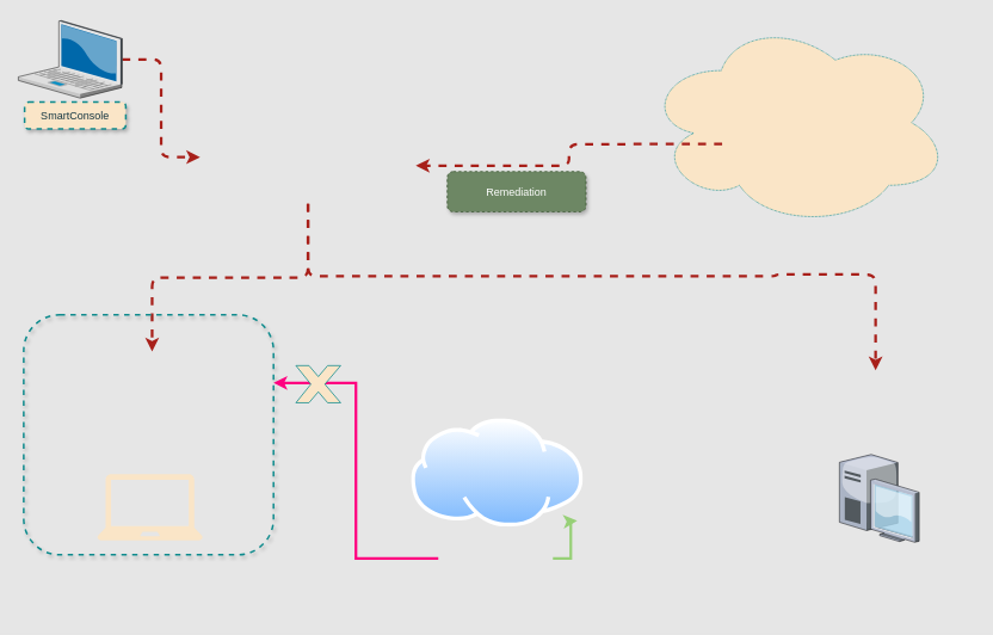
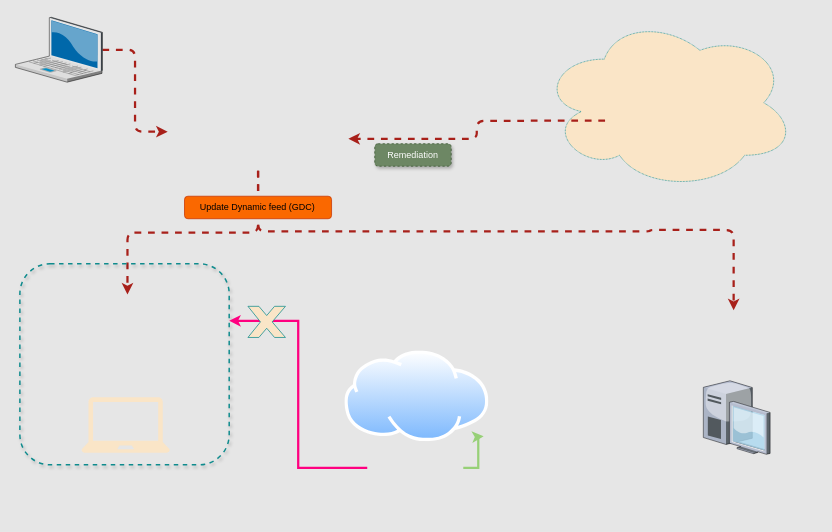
  <mxCell id="0" />
  <mxCell id="1" parent="0" />
  <mxCell id="2" style="edgeStyle=orthogonalEdgeStyle;rounded=1;orthogonalLoop=1;jettySize=auto;html=1;dashed=1;strokeColor=#A8201A;strokeWidth=3;labelBackgroundColor=none;fontColor=default;" edge="1" parent="1" source="4" target="5"><mxGeometry relative="1" as="geometry" /></mxCell>
  <mxCell id="3" style="edgeStyle=orthogonalEdgeStyle;rounded=1;orthogonalLoop=1;jettySize=auto;html=1;dashed=1;strokeColor=#A8201A;strokeWidth=3;entryX=0.5;entryY=0;entryDx=0;entryDy=0;labelBackgroundColor=none;fontColor=default;" edge="1" parent="1" source="4" target="6"><mxGeometry relative="1" as="geometry"><Array as="points"><mxPoint x="344" y="308" /><mxPoint x="866" y="308" /><mxPoint x="866" y="306" /><mxPoint x="977" y="306" /></Array></mxGeometry></mxCell>
  <mxCell id="4" value="" style="shape=image;verticalLabelPosition=bottom;labelBackgroundColor=none;verticalAlign=top;aspect=fixed;imageAspect=0;image=https://www.checkpoint.com/wp-content/uploads/smart-1-hero-image-1-2-new.png;rounded=1;fillColor=#FAE5C7;strokeColor=#0F8B8D;fontColor=#143642;" vertex="1" parent="1"><mxGeometry x="223" y="57" width="240.87" height="170" as="geometry" /></mxCell>
  <mxCell id="5" value="" style="shape=image;verticalLabelPosition=bottom;labelBackgroundColor=none;verticalAlign=top;aspect=fixed;imageAspect=0;image=https://tchk.net/wp-content/uploads/2019/04/small-midsize-enterprise-6800-hero-image-1.png;rounded=1;fillColor=#FAE5C7;strokeColor=#0F8B8D;fontColor=#143642;" vertex="1" parent="1"><mxGeometry x="65.72" y="392" width="207.43" height="73" as="geometry" /></mxCell>
  <mxCell id="6" value="" style="shape=image;verticalLabelPosition=bottom;labelBackgroundColor=none;verticalAlign=top;aspect=fixed;imageAspect=0;image=https://static.tildacdn.com/tild6561-3766-4234-b366-356363343934/image.png;rounded=1;fillColor=#FAE5C7;strokeColor=#0F8B8D;fontColor=#143642;" vertex="1" parent="1"><mxGeometry x="868" y="413" width="218.8" height="77" as="geometry" /></mxCell>
  <mxCell id="7" value="" style="ellipse;shape=cloud;whiteSpace=wrap;html=1;dashed=1;dashPattern=1 1;rounded=1;labelBackgroundColor=none;fillColor=#FAE5C7;strokeColor=#0F8B8D;fontColor=#143642;" vertex="1" parent="1"><mxGeometry x="720" y="20" width="340" height="233" as="geometry" /></mxCell>
  <mxCell id="8" style="edgeStyle=orthogonalEdgeStyle;rounded=1;orthogonalLoop=1;jettySize=auto;html=1;entryX=0;entryY=0.694;entryDx=0;entryDy=0;entryPerimeter=0;dashed=1;strokeColor=#A8201A;strokeWidth=3;labelBackgroundColor=none;fontColor=default;" edge="1" parent="1" source="9" target="4"><mxGeometry relative="1" as="geometry" /></mxCell>
  <mxCell id="9" value="" style="verticalLabelPosition=bottom;aspect=fixed;html=1;verticalAlign=top;strokeColor=none;align=center;outlineConnect=0;shape=mxgraph.citrix.laptop_2;rounded=1;labelBackgroundColor=none;fillColor=#FAE5C7;fontColor=#143642;" vertex="1" parent="1"><mxGeometry x="20" y="22.5" width="116" height="86.5" as="geometry" /></mxCell>
  <mxCell id="10" value="" style="pointerEvents=1;shadow=0;dashed=0;html=1;strokeColor=none;fillColor=#FAE5C7;labelPosition=center;verticalLabelPosition=bottom;verticalAlign=top;outlineConnect=0;align=center;shape=mxgraph.office.devices.laptop;rounded=1;labelBackgroundColor=none;fontColor=#143642;" vertex="1" parent="1"><mxGeometry x="108" y="529" width="118" height="74" as="geometry" /></mxCell>
  <mxCell id="11" value="" style="verticalLabelPosition=bottom;aspect=fixed;html=1;verticalAlign=top;strokeColor=none;align=center;outlineConnect=0;shape=mxgraph.citrix.desktop;rounded=1;labelBackgroundColor=none;fillColor=#FAE5C7;fontColor=#143642;" vertex="1" parent="1"><mxGeometry x="937" y="507" width="89" height="98" as="geometry" /></mxCell>
  <mxCell id="12" value="" style="whiteSpace=wrap;html=1;fillColor=none;fontColor=#143642;strokeColor=#0F8B8D;dashed=1;strokeWidth=2;shadow=1;rounded=1;glass=0;labelBackgroundColor=none;" vertex="1" parent="1"><mxGeometry x="26" y="351" width="279" height="268" as="geometry" /></mxCell>
  <mxCell id="13" style="edgeStyle=orthogonalEdgeStyle;rounded=1;orthogonalLoop=1;jettySize=auto;html=1;entryX=1;entryY=0.75;entryDx=0;entryDy=0;strokeWidth=3;dashed=1;strokeColor=#A8201A;labelBackgroundColor=none;fontColor=default;" edge="1" parent="1" target="4"><mxGeometry relative="1" as="geometry"><mxPoint x="806.01" y="160.091" as="sourcePoint" /></mxGeometry></mxCell>
- <mxCell id="14" value="Remediation" style="text;strokeColor=#3A5431;align=center;fillColor=#6d8764;html=1;verticalAlign=middle;whiteSpace=wrap;rounded=1;fontColor=#ffffff;glass=0;shadow=1;dashed=1;labelBackgroundColor=none;" vertex="1" parent="1"><mxGeometry x="499" y="191" width="155" height="45" as="geometry" /></mxCell>
+ <mxCell id="14" value="Remediation" style="text;strokeColor=#3A5431;align=center;fillColor=#6d8764;html=1;verticalAlign=middle;whiteSpace=wrap;rounded=1;fontColor=#ffffff;glass=0;shadow=1;dashed=1;labelBackgroundColor=none;" vertex="1" parent="1"><mxGeometry x="499" y="191" width="102" height="30" as="geometry" /></mxCell>
  <mxCell id="15" style="edgeStyle=orthogonalEdgeStyle;rounded=1;orthogonalLoop=1;jettySize=auto;html=1;exitX=0.5;exitY=1;exitDx=0;exitDy=0;dashed=1;strokeColor=#A8201A;strokeWidth=3;labelBackgroundColor=none;fontColor=default;" edge="1" parent="1" source="12" target="12"><mxGeometry relative="1" as="geometry" /></mxCell>
- <mxCell id="17" value="SmartConsole" style="text;strokeColor=#0F8B8D;align=center;fillColor=#FAE5C7;html=1;verticalAlign=middle;whiteSpace=wrap;rounded=1;shadow=1;glass=0;dashed=1;strokeWidth=2;fontColor=#143642;labelBackgroundColor=none;" vertex="1" parent="1"><mxGeometry x="27" y="113.5" width="113" height="30" as="geometry" /></mxCell>
+ <mxCell id="16" value="Update Dynamic feed (GDC)" style="text;strokeColor=#C73500;align=center;fillColor=#fa6800;html=1;verticalAlign=middle;whiteSpace=wrap;rounded=1;fontColor=#000000;labelBackgroundColor=none;" vertex="1" parent="1"><mxGeometry x="245.43" y="261" width="196" height="30" as="geometry" /></mxCell>
  <mxCell id="18" value="" style="aspect=fixed;perimeter=ellipsePerimeter;html=1;align=center;shadow=0;dashed=0;spacingTop=3;image;image=img/lib/active_directory/internet_cloud.svg;strokeColor=#0F8B8D;fontColor=#143642;fillColor=#FAE5C7;" vertex="1" parent="1"><mxGeometry x="459" y="467" width="192.06" height="121" as="geometry" /></mxCell>
  <mxCell id="19" style="edgeStyle=orthogonalEdgeStyle;rounded=0;orthogonalLoop=1;jettySize=auto;html=1;entryX=1;entryY=0.284;entryDx=0;entryDy=0;entryPerimeter=0;strokeColor=#FF0080;fontColor=#143642;fillColor=#FAE5C7;strokeWidth=3;" edge="1" parent="1" source="21" target="12"><mxGeometry relative="1" as="geometry" /></mxCell>
  <mxCell id="20" style="edgeStyle=orthogonalEdgeStyle;rounded=0;orthogonalLoop=1;jettySize=auto;html=1;entryX=0.004;entryY=0.276;entryDx=0;entryDy=0;entryPerimeter=0;strokeColor=#97D077;strokeWidth=3;fontColor=#143642;fillColor=#FAE5C7;" edge="1" parent="1" source="21"><mxGeometry relative="1" as="geometry"><mxPoint x="644.116" y="580.968" as="targetPoint" /></mxGeometry></mxCell>
  <mxCell id="21" value="" style="shape=image;html=1;verticalAlign=top;verticalLabelPosition=bottom;labelBackgroundColor=#ffffff;imageAspect=0;aspect=fixed;image=https://cdn1.iconfinder.com/data/icons/competitive-strategy-and-corporate-training/512/564_Alert_antivirus_attack_computer_virus_cyber_spot_security-128.png;strokeColor=#0F8B8D;fontColor=#143642;fillColor=#FAE5C7;" vertex="1" parent="1"><mxGeometry x="489" y="559" width="128" height="128" as="geometry" /></mxCell>
  <mxCell id="22" value="" style="verticalLabelPosition=bottom;verticalAlign=top;html=1;shape=mxgraph.basic.x;strokeColor=#0F8B8D;fontColor=#143642;fillColor=#FAE5C7;" vertex="1" parent="1"><mxGeometry x="330" y="407.75" width="50" height="41.5" as="geometry" /></mxCell>
